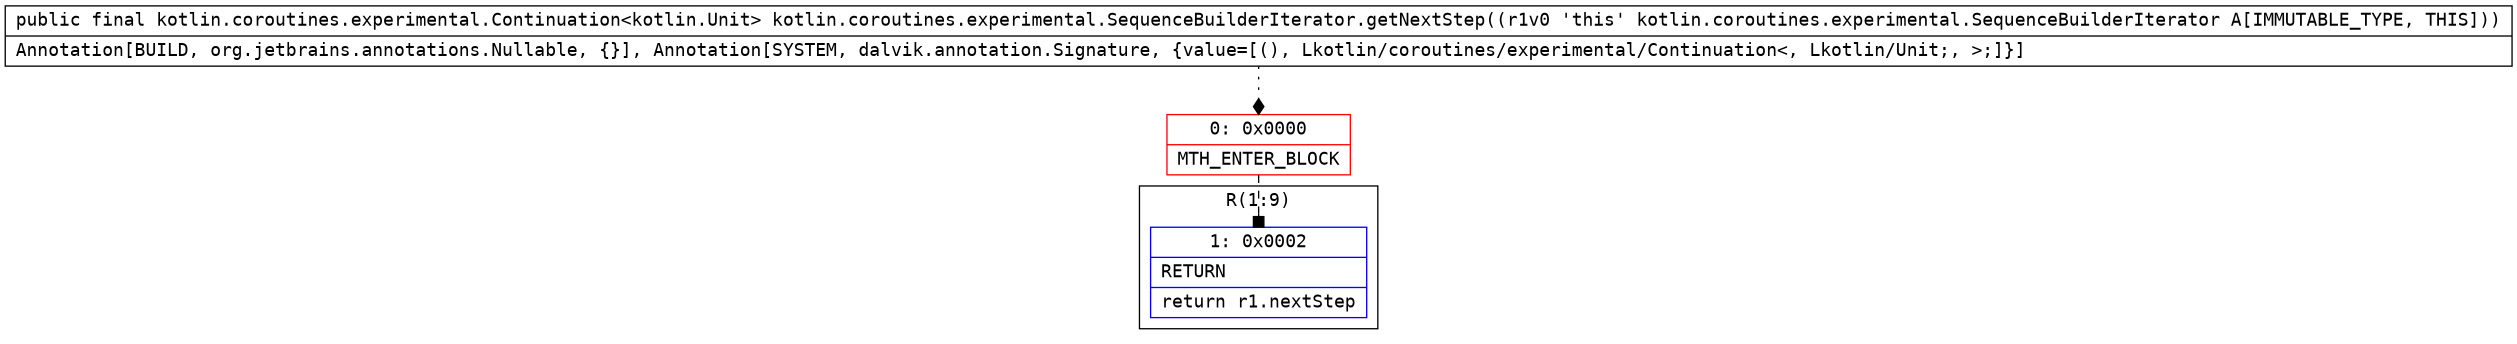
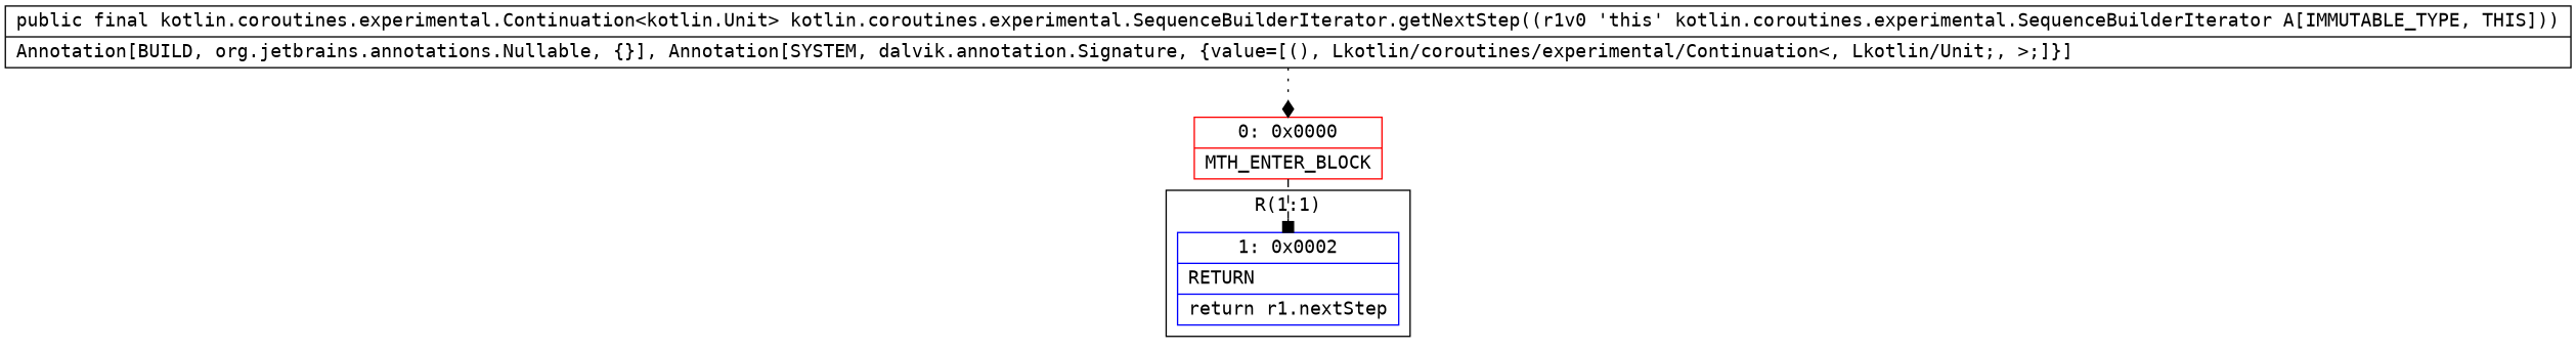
  digraph {
    fontname="DejaVu Sans Mono"
    node [shape=record fontname="DejaVu Sans Mono"]
    edge [fontname="DejaVu Sans Mono"]
    n1 [color=blue label="{1\:\ 0x0002|RETURN\l|return r1.nextStep\l}"]
    n2 [color=red label="{0\:\ 0x0000|MTH_ENTER_BLOCK\l}"]
    n3 [label="{public final kotlin.coroutines.experimental.Continuation\<kotlin.Unit\> kotlin.coroutines.experimental.SequenceBuilderIterator.getNextStep((r1v0 'this' kotlin.coroutines.experimental.SequenceBuilderIterator A[IMMUTABLE_TYPE, THIS]))  | Annotation[BUILD, org.jetbrains.annotations.Nullable, \{\}], Annotation[SYSTEM, dalvik.annotation.Signature, \{value=[(), Lkotlin\/coroutines\/experimental\/Continuation\<, Lkotlin\/Unit;, \>;]\}]\l}"]
    subgraph cluster_1 {
-     label="R(1:9)"
+     label="R(1:1)"
      n1
    }
    n2 -> n1 [style=dashed arrowhead=box]
    n3 -> n2 [style=dotted arrowhead=diamond]
  }
